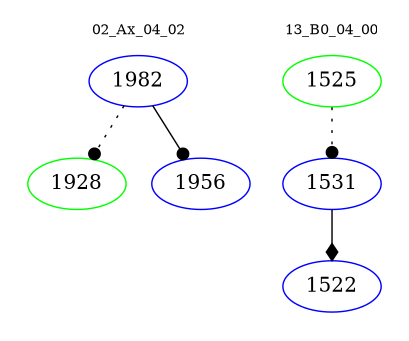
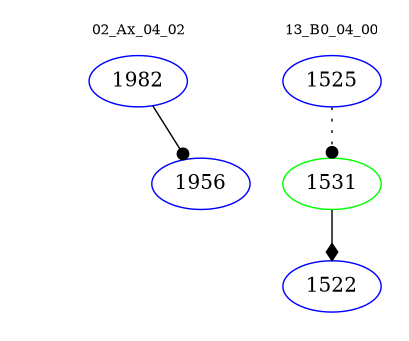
  digraph {
    node [color=blue]
    edge [arrowhead=dot color=black style=dotted]
    n1 [label=1982]
-   n2 [color=green label=1928]
    n3 [label=1956]
-   n4 [color=green label=1525]
+   n4 [label=1525]
    n5 [label=1522]
-   n6 [label=1531]
+   n6 [color=green label=1531]
    subgraph cluster_1 {
      color=white
      fontsize=10
      label="02_Ax_04_02"
      n1
-     n2
      n3
    }
    subgraph cluster_2 {
      color=white
      fontsize=10
      label="13_B0_04_00"
      n4
      n5
      n6
    }
-   n1 -> n2
    n1 -> n3 [style=solid]
    n4 -> n6
    n6 -> n5 [arrowhead=diamond style=solid]
  }
